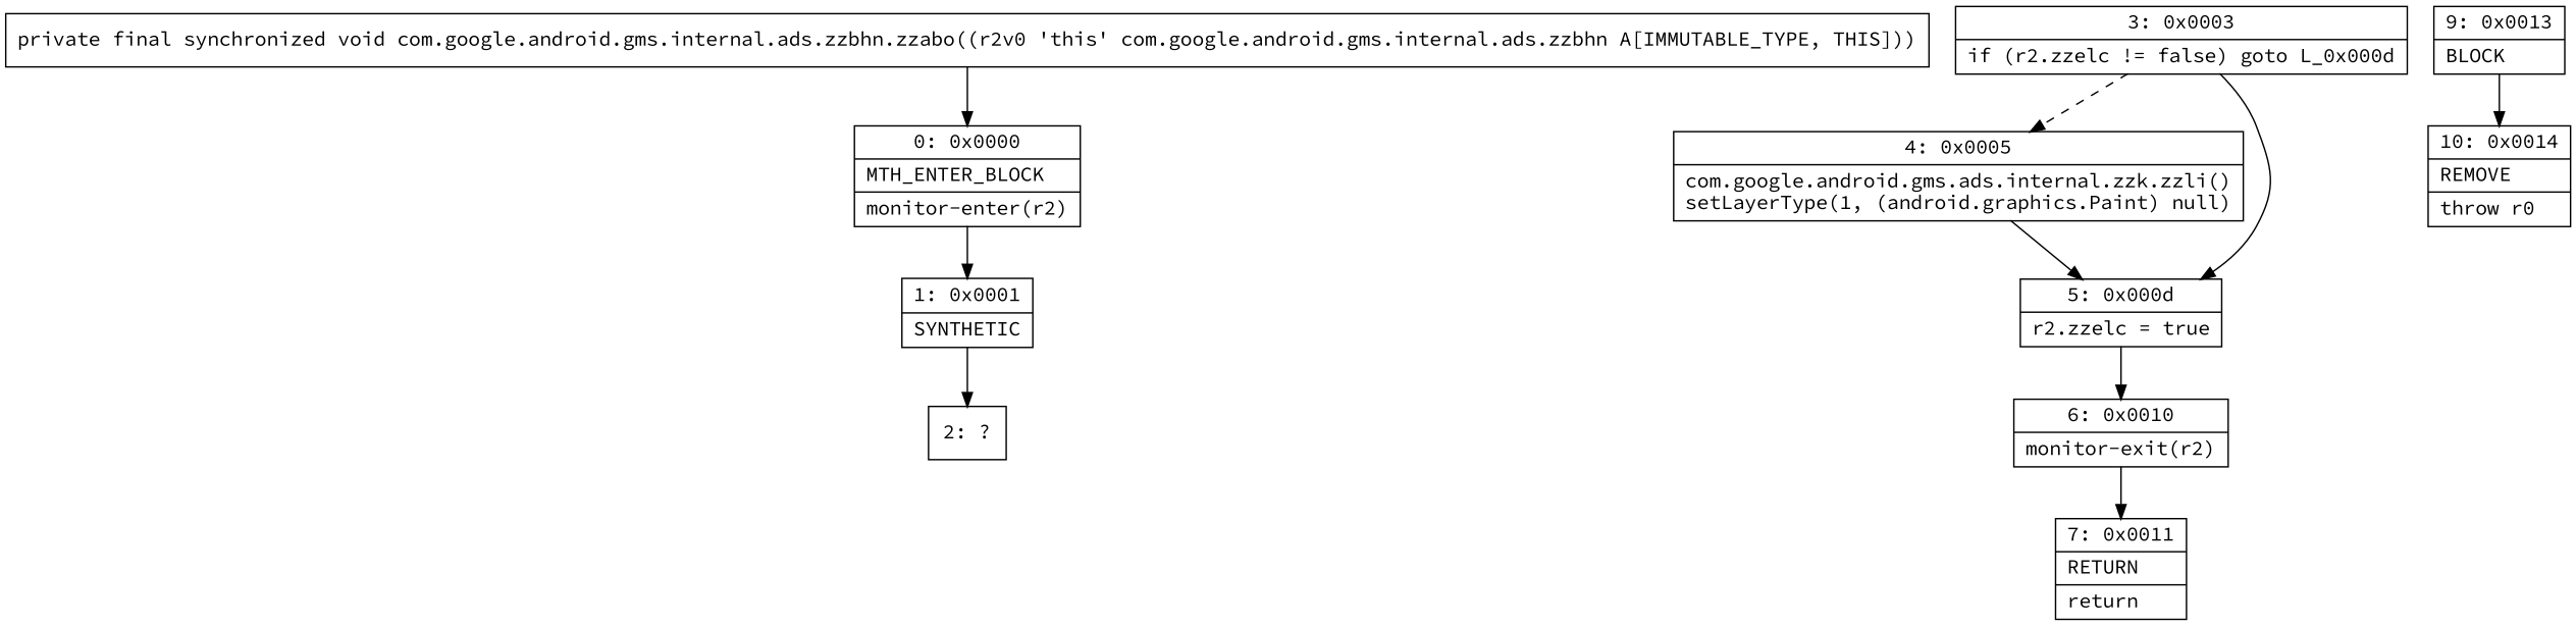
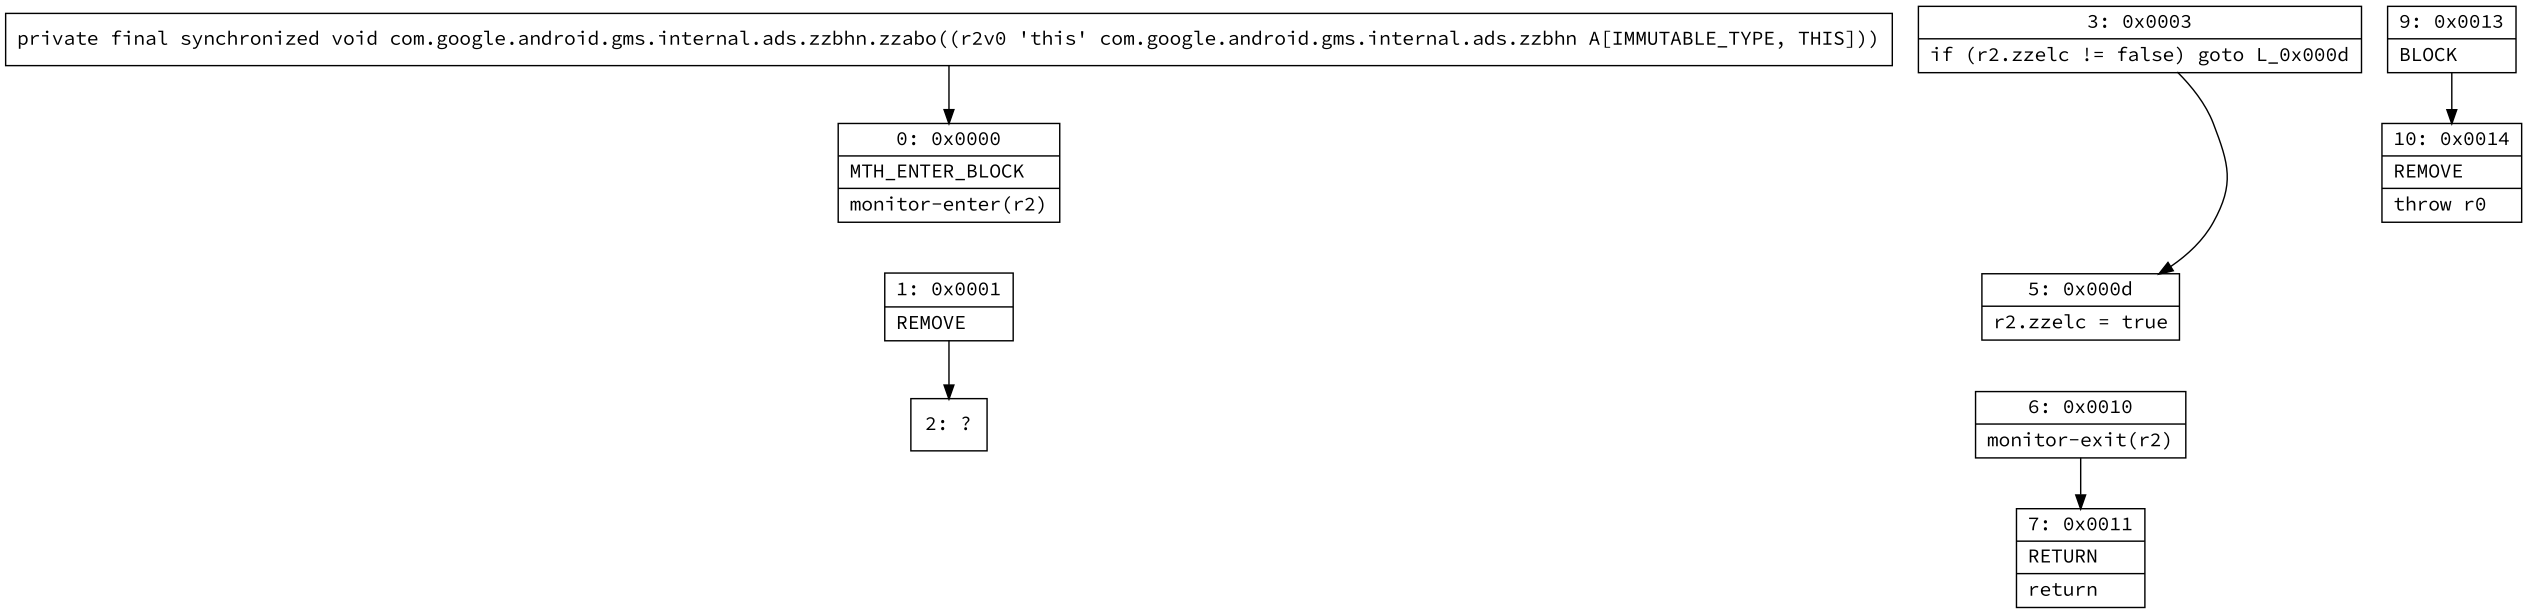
  digraph {
    fontname="Source Code Pro"
    node [fontname="Source Code Pro" shape=record]
    edge [fontname="Source Code Pro"]
    n1 [label="{0\:\ 0x0000|MTH_ENTER_BLOCK\l|monitor\-enter(r2)\l}"]
-   n2 [label="{1\:\ 0x0001|SYNTHETIC\l}"]
+   n2 [label="{1\:\ 0x0001|REMOVE\l}"]
    n3 [label="{2\:\ ?}"]
    n4 [label="{3\:\ 0x0003|if (r2.zzelc != false) goto L_0x000d\l}"]
-   n5 [label="{4\:\ 0x0005|com.google.android.gms.ads.internal.zzk.zzli()\lsetLayerType(1, (android.graphics.Paint) null)\l}"]
    n6 [label="{5\:\ 0x000d|r2.zzelc = true\l}"]
    n7 [label="{6\:\ 0x0010|monitor\-exit(r2)\l}"]
    n8 [label="{7\:\ 0x0011|RETURN\l|return\l}"]
    n9 [label="{9\:\ 0x0013|BLOCK\l}"]
    n10 [label="{10\:\ 0x0014|REMOVE\l|throw r0\l}"]
    n11 [label="{private final synchronized void com.google.android.gms.internal.ads.zzbhn.zzabo((r2v0 'this' com.google.android.gms.internal.ads.zzbhn A[IMMUTABLE_TYPE, THIS])) }"]
-   n1 -> n2
    n2 -> n3
-   n4 -> n5 [style=dashed]
    n4 -> n6
-   n5 -> n6
-   n6 -> n7
    n7 -> n8
    n9 -> n10
    n11 -> n1
  }
